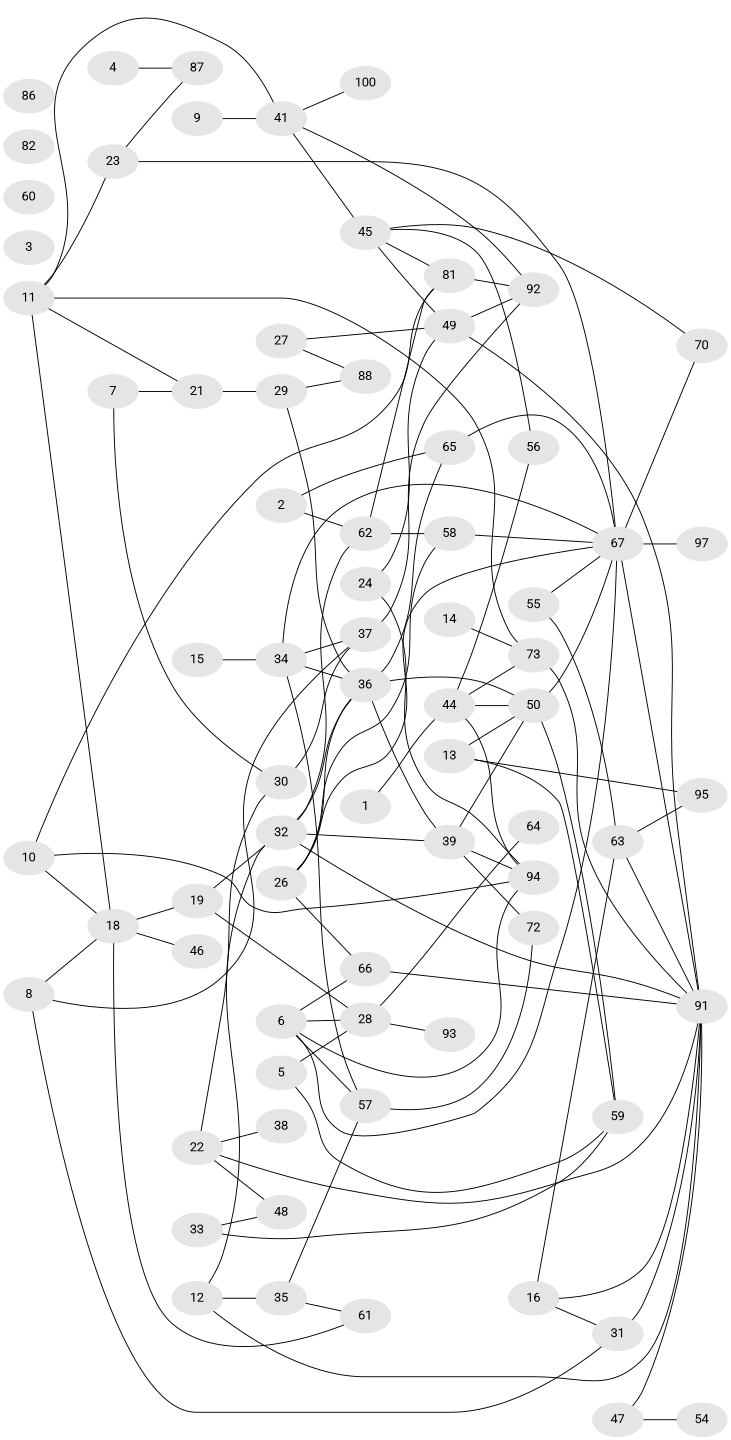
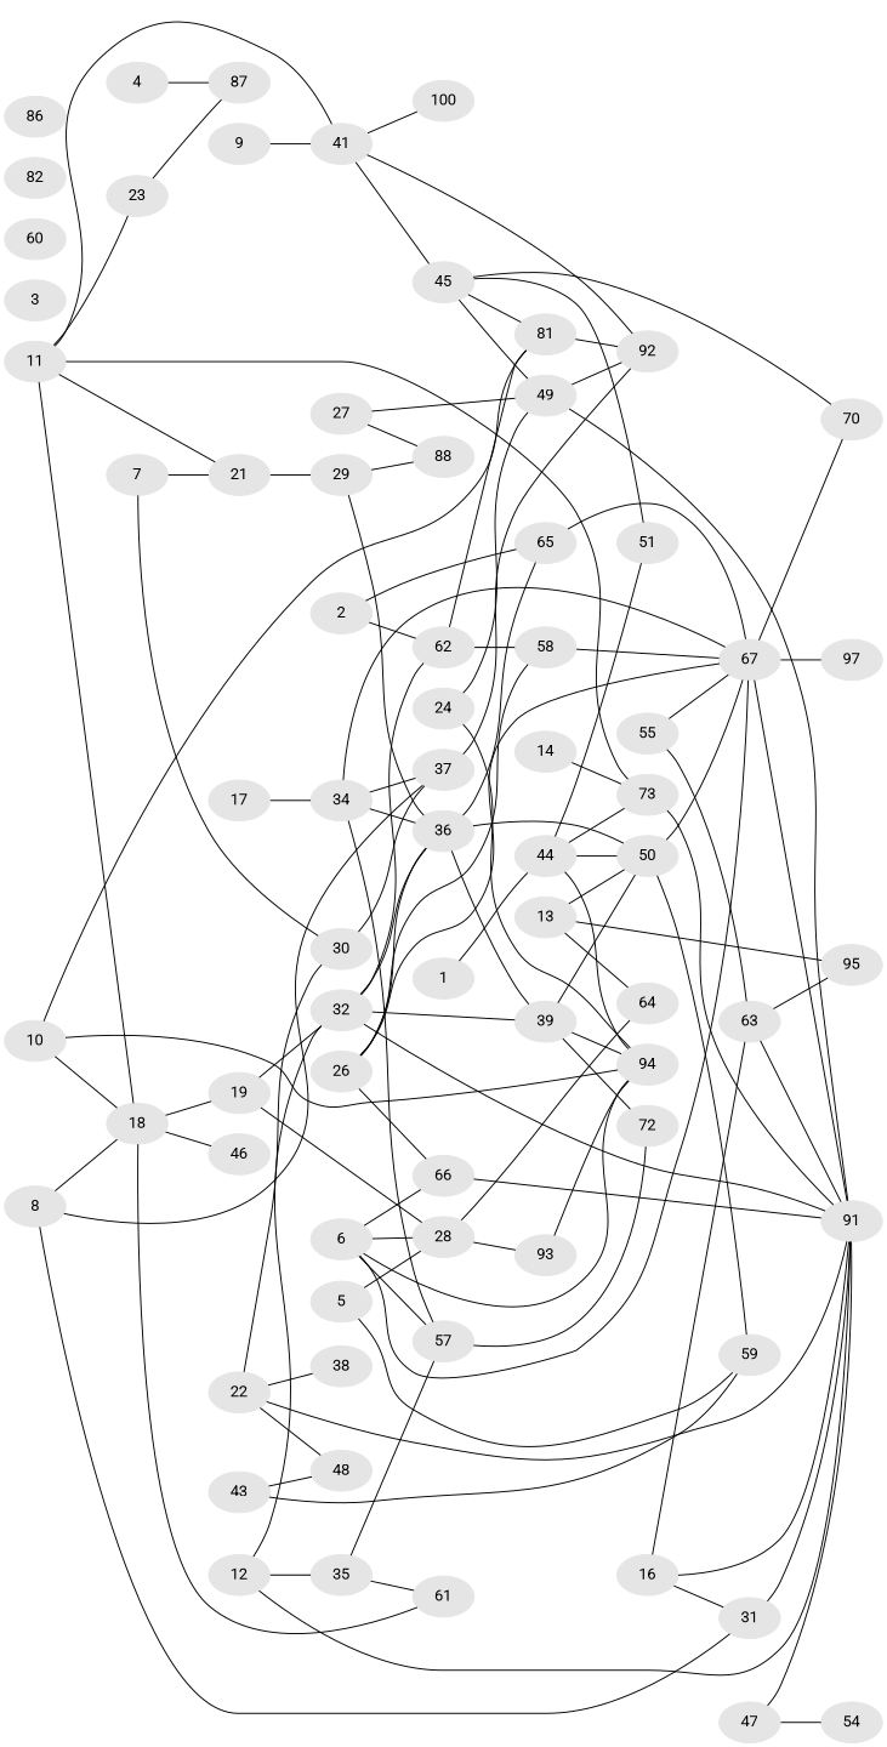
  graph {
    fontname=Roboto
    rankdir=LR
    node [color=gray90 fontname=Roboto style=filled]
    edge [fontname=Roboto]
    1 [super="+104"]
    44 [super="+53"]
    94 [super="+103"]
    73 [super="+89"]
    50 [super="+84"]
-   56
+   56 [label=51]
    n7 [label=62]
    2
    65
    81
    58 [super="+80"]
    67 [super="+102"]
    3 [super="+20"]
    87 [super="+98"]
    4
    28 [super="+74"]
    64
    93
    5
    59
    6 [super="+12"]
    57 [super="+69"]
    66 [super="+96"]
    72
    91 [super="+99"]
    70
    97
    21 [super="+75"]
    29
    7
    30
    37 [super="+62"]
    18 [super="+25"]
    19
    46
    61
    8
    31 [super="+71"]
    92
    41 [super="+51"]
    45 [super="+83"]
    100
    9
    10
    11
    23 [super="+101"]
    13
    95
    14
    34 [super="+105"]
    36 [super="+78"]
-   15
+   15 [label=17]
    16 [super="+79"]
    63 [super="+85"]
    n55 [label=12 super="+77"]
    32 [super="+40"]
    35
    39 [super="+90"]
    88
    22
    38
    48
    49 [super="+76"]
    24
    26 [super="+43"]
    27
-   33 [super="+52"]
+   33 [super="+52" label=43]
    47 [super="+68"]
    54
    55
    60
    82
    86
    1 -- 44
    44 -- 94
    44 -- 73
    44 -- 50
    44 -- 56
    73 -- 91
    50 -- 67
    50 -- 59
    n7 -- 81
    n7 -- 58
    2 -- n7
    2 -- 65
    65 -- 67
    81 -- 92
    58 -- 67
    67 -- 91
    67 -- 70
    67 -- 97
    4 -- 87
    28 -- 64
    28 -- 93
+   93 -- 94
    5 -- 28
    5 -- 59
    6 -- 94
    6 -- 67
    6 -- 28 [weight=2]
    6 -- 57
    6 -- 66
    57 -- 72
    66 -- 91
    21 -- 29
    29 -- 36
    29 -- 88
    7 -- 21
    7 -- 30
    30 -- 37
    37 -- 92
    18 -- 19
    18 -- 46
    18 -- 61
    19 -- 28
    19 -- 32
    8 -- 37
    8 -- 18
    8 -- 31
    31 -- 91
    41 -- 92
    41 -- 45
    41 -- 100
    45 -- 56
    45 -- 81
    45 -- 70
    45 -- 49
    9 -- 41
    10 -- 94
    10 -- 81
    10 -- 18
    11 -- 73
    11 -- 21
    11 -- 18
    11 -- 41
    11 -- 23
-   23 -- 67
    23 -- 87
    13 -- 50
-   13 -- 59
+   13 -- 64
    13 -- 95
    14 -- 73
    34 -- 67
    34 -- 57
    34 -- 37
    34 -- 36
    36 -- 50 [weight=2]
    36 -- 65
    36 -- 39
    15 -- 34
    16 -- 91
    16 -- 31
    16 -- 63
    63 -- 91
    63 -- 95
    n55 -- 91
    n55 -- 32
    n55 -- 35
    32 -- n7
    32 -- 91
    32 -- 36
    32 -- 39
    35 -- 57
    35 -- 61
    39 -- 94
    39 -- 50
    39 -- 72
    22 -- 91
    22 -- 30
    22 -- 38
    22 -- 48
    49 -- 91
    49 -- 92
    24 -- 94
    24 -- 49
    26 -- 58
    26 -- 67
    26 -- 66
    26 -- 36
    27 -- 88
    27 -- 49
    33 -- 59
    33 -- 48
    47 -- 91
    47 -- 54
    55 -- 67
    55 -- 63
  }
